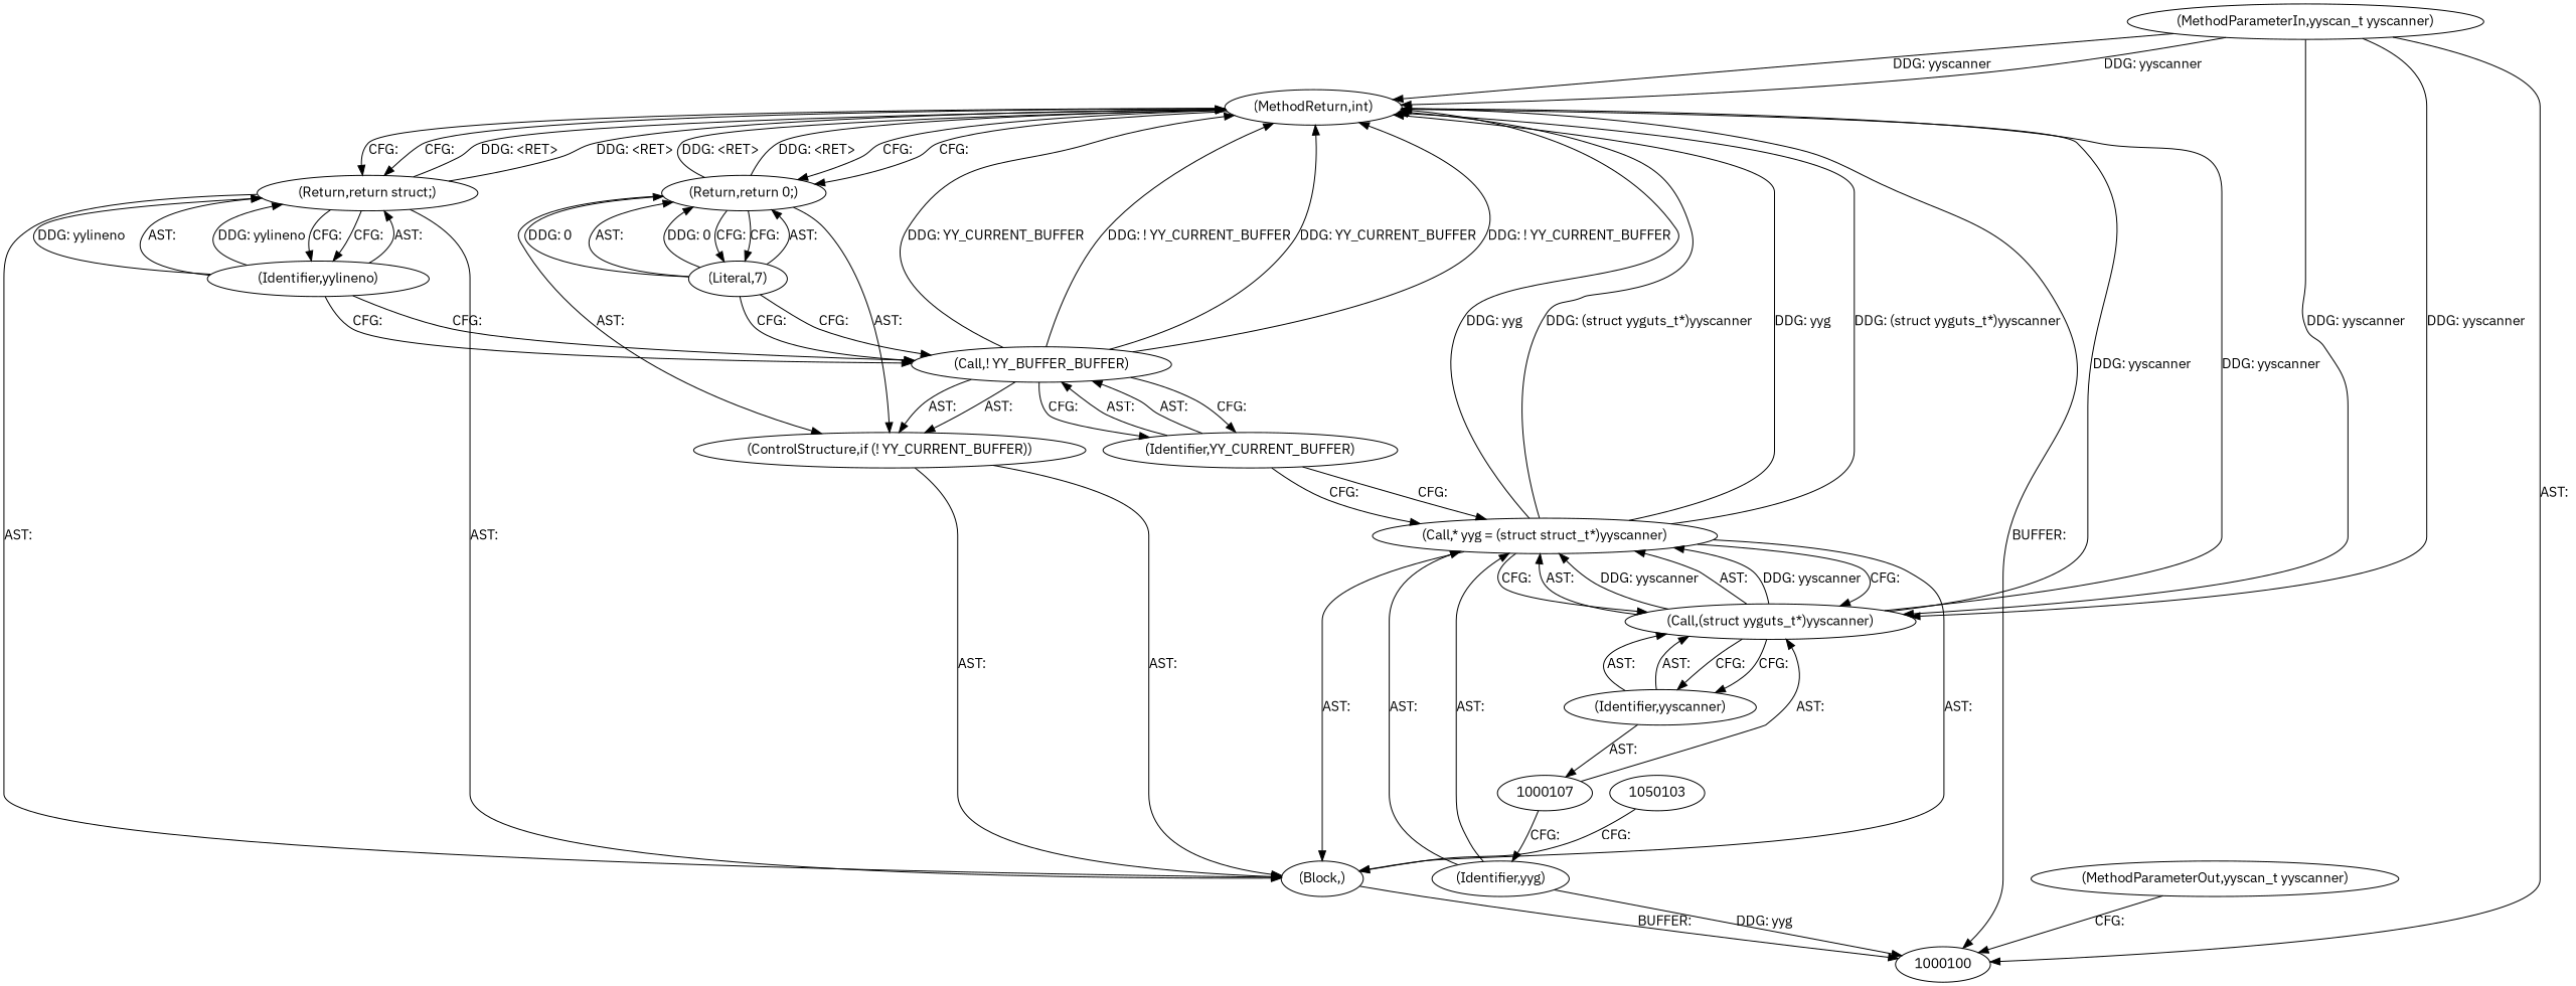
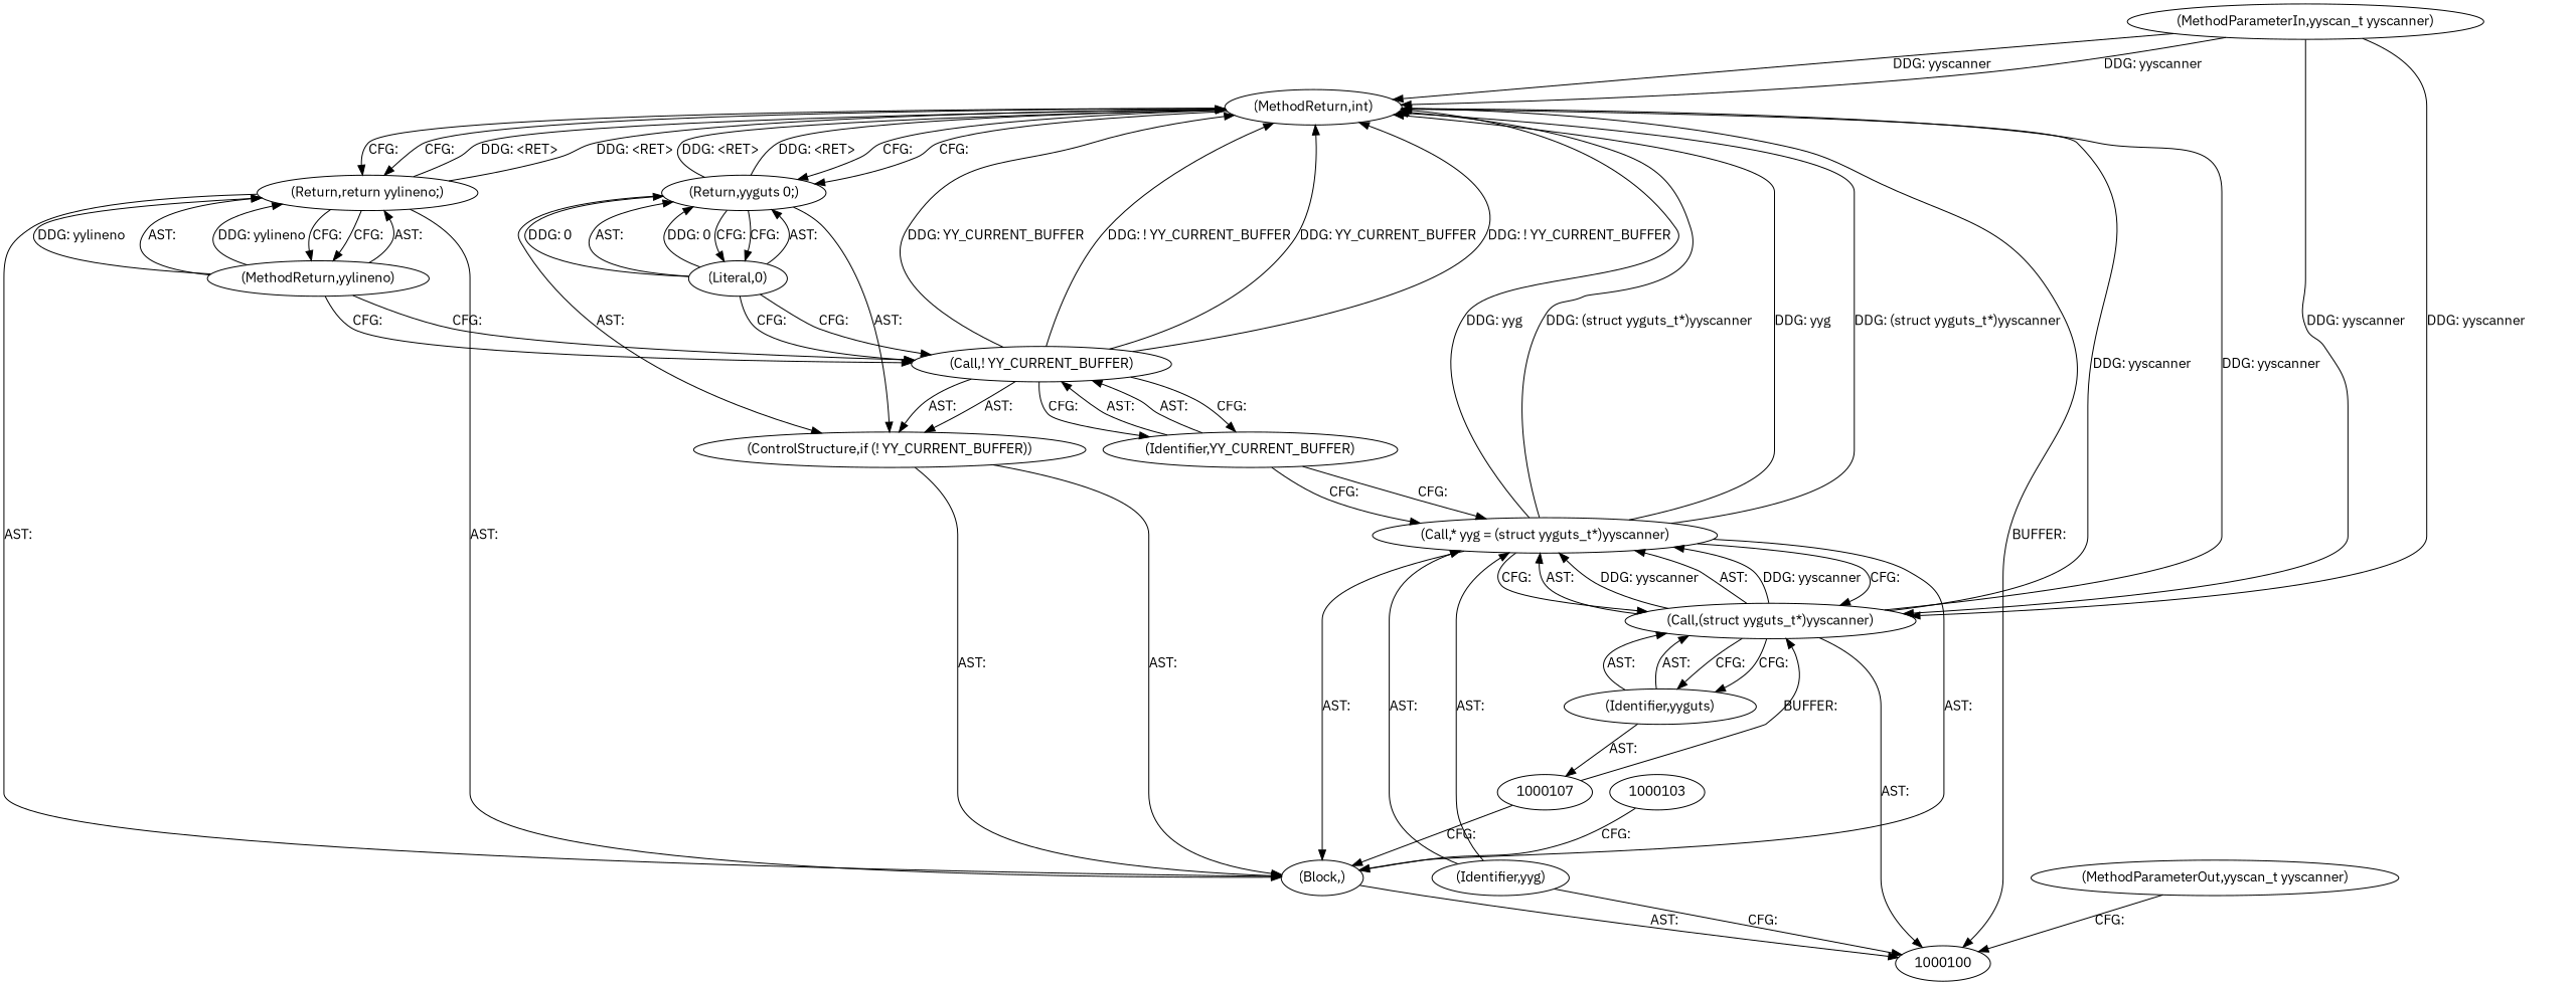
  digraph {
    fontname="IBM Plex Sans"
    node [fontname="IBM Plex Sans"]
    edge [fontname="IBM Plex Sans"]
    n1 [label="(MethodReturn,int)"]
-   n2 [label="(Return,return 0;)"]
-   n3 [label="(Return,return struct;)"]
+   n2 [label="(Return,yyguts 0;)"]
+   n3 [label="(Return,return yylineno;)"]
    1000100
    n5 [label="(ControlStructure,if (! YY_CURRENT_BUFFER))"]
-   n6 [label="(Literal,7)"]
+   n6 [label="(Literal,0)"]
    n7 [label="(Block,)"]
-   n8 [label="(Identifier,yylineno)"]
+   n8 [label="(MethodReturn,yylineno)"]
    n9 [label="(MethodParameterIn,yyscan_t yyscanner)"]
    n10 [label="(Call,(struct yyguts_t*)yyscanner)"]
-   n11 [label="(Call,* yyg = (struct struct_t*)yyscanner)"]
-   n12 [label="(Identifier,yyscanner)"]
+   n11 [label="(Call,* yyg = (struct yyguts_t*)yyscanner)"]
+   n12 [label="(Identifier,yyguts)"]
    n13 [label="(MethodParameterOut,yyscan_t yyscanner)"]
    n14 [label="(Identifier,yyg)"]
    1000107
-   n16 [label="(Call,! YY_BUFFER_BUFFER)"]
+   n16 [label="(Call,! YY_CURRENT_BUFFER)"]
    n17 [label="(Identifier,YY_CURRENT_BUFFER)"]
-   1000103 [label=1050103]
+   1000103
    n1 -> n2 [label="CFG: "]
    n1 -> n2 [label="CFG: "]
    n1 -> n3 [label="CFG: "]
    n1 -> n3 [label="CFG: "]
    n1 -> 1000100 [label="BUFFER: "]
    n2 -> n1 [label="DDG: <RET>"]
    n2 -> n1 [label="DDG: <RET>"]
    n2 -> n5 [label="AST: "]
    n2 -> n5 [label="AST: "]
    n2 -> n6 [label="CFG: "]
    n2 -> n6 [label="CFG: "]
    n3 -> n1 [label="DDG: <RET>"]
    n3 -> n1 [label="DDG: <RET>"]
    n3 -> n7 [label="AST: "]
    n3 -> n7 [label="AST: "]
    n3 -> n8 [label="CFG: "]
    n3 -> n8 [label="CFG: "]
    n5 -> n7 [label="AST: "]
    n5 -> n7 [label="AST: "]
    n6 -> n2 [label="AST: "]
    n6 -> n2 [label="DDG: 0"]
    n6 -> n2 [label="AST: "]
    n6 -> n2 [label="DDG: 0"]
    n6 -> n16 [label="CFG: "]
    n6 -> n16 [label="CFG: "]
-   n7 -> 1000100 [label="BUFFER: "]
+   n7 -> 1000100 [label="AST: "]
    n8 -> n3 [label="AST: "]
    n8 -> n3 [label="DDG: yylineno"]
    n8 -> n3 [label="AST: "]
    n8 -> n3 [label="DDG: yylineno"]
    n8 -> n16 [label="CFG: "]
    n8 -> n16 [label="CFG: "]
    n9 -> n1 [label="DDG: yyscanner"]
    n9 -> n1 [label="DDG: yyscanner"]
-   n9 -> 1000100 [label="AST: "]
+   n10 -> 1000100 [label="AST: "]
    n9 -> n10 [label="DDG: yyscanner"]
    n9 -> n10 [label="DDG: yyscanner"]
    n10 -> n1 [label="DDG: yyscanner"]
    n10 -> n1 [label="DDG: yyscanner"]
    n10 -> n11 [label="AST: "]
    n10 -> n11 [label="DDG: yyscanner"]
    n10 -> n11 [label="AST: "]
    n10 -> n11 [label="DDG: yyscanner"]
    n10 -> n12 [label="CFG: "]
    n10 -> n12 [label="CFG: "]
    n11 -> n1 [label="DDG: yyg"]
    n11 -> n1 [label="DDG: (struct yyguts_t*)yyscanner"]
    n11 -> n1 [label="DDG: yyg"]
    n11 -> n1 [label="DDG: (struct yyguts_t*)yyscanner"]
    n11 -> n7 [label="AST: "]
    n11 -> n7 [label="AST: "]
    n11 -> n10 [label="CFG: "]
    n11 -> n10 [label="CFG: "]
    n12 -> n10 [label="AST: "]
    n12 -> n10 [label="AST: "]
    n12 -> 1000107 [label="AST: "]
    n13 -> 1000100 [label="CFG: "]
-   n14 -> 1000100 [label="DDG: yyg"]
+   n14 -> 1000100 [label="CFG: "]
    n14 -> n11 [label="AST: "]
    n14 -> n11 [label="AST: "]
-   1000107 -> n10 [label="AST: "]
-   1000107 -> n14 [label="CFG: "]
+   1000107 -> n10 [label="BUFFER: "]
+   1000107 -> n7 [label="CFG: "]
    n16 -> n1 [label="DDG: YY_CURRENT_BUFFER"]
    n16 -> n1 [label="DDG: ! YY_CURRENT_BUFFER"]
    n16 -> n1 [label="DDG: YY_CURRENT_BUFFER"]
    n16 -> n1 [label="DDG: ! YY_CURRENT_BUFFER"]
    n16 -> n5 [label="AST: "]
    n16 -> n5 [label="AST: "]
    n16 -> n17 [label="CFG: "]
    n16 -> n17 [label="CFG: "]
    n17 -> n11 [label="CFG: "]
    n17 -> n11 [label="CFG: "]
    n17 -> n16 [label="AST: "]
    n17 -> n16 [label="AST: "]
    1000103 -> n7 [label="CFG: "]
  }
